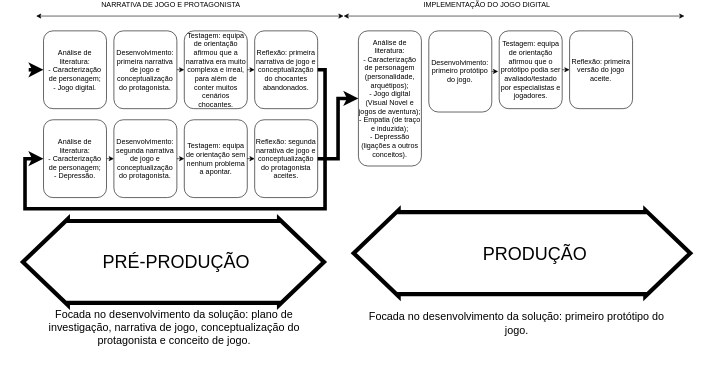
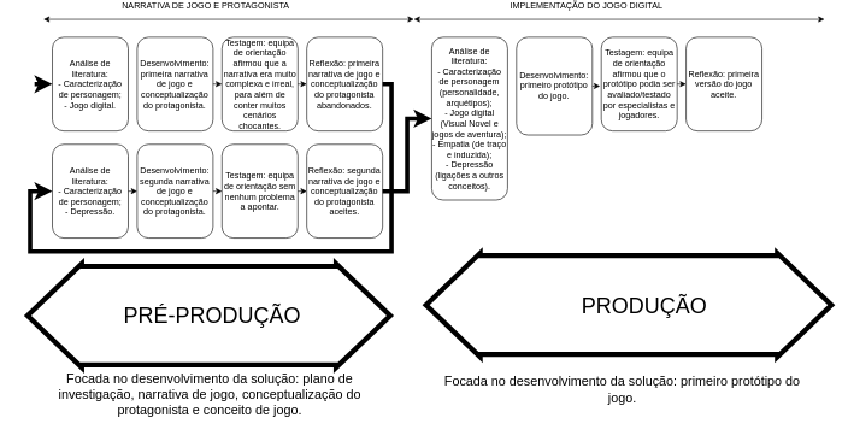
  <mxCell id="0" />
  <mxCell id="1" parent="0" />
  <mxCell id="2" value="" style="group" vertex="1" connectable="0" parent="1"><mxGeometry x="20" y="20" width="1140" height="570" as="geometry" /></mxCell>
  <mxCell id="3" value="" style="shape=flexArrow;endArrow=classic;startArrow=classic;html=1;rounded=0;strokeWidth=7;width=130.588;startSize=22.667;endSize=22.667;startWidth=0;endWidth=0;" edge="1" parent="2"><mxGeometry width="100" height="100" relative="1" as="geometry"><mxPoint x="14.139" y="409.997" as="sourcePoint" /><mxPoint x="523.191" y="409.997" as="targetPoint" /></mxGeometry></mxCell>
  <mxCell id="4" value="&lt;font style=&quot;font-size: 30px;&quot;&gt;PRÉ-PRODUÇÃO&lt;/font&gt;" style="edgeLabel;html=1;align=center;verticalAlign=middle;resizable=0;points=[];" vertex="1" connectable="0" parent="3"><mxGeometry x="-0.123" y="-1" relative="1" as="geometry"><mxPoint x="35" y="-1" as="offset" /></mxGeometry></mxCell>
  <mxCell id="5" value="Análise de literatura:&lt;br style=&quot;font-size: 12px;&quot;&gt;- Caracterização de personagem;&lt;br style=&quot;font-size: 12px;&quot;&gt;- Jogo digital.&lt;br style=&quot;font-size: 12px;&quot;&gt;" style="rounded=1;whiteSpace=wrap;html=1;fontSize=12;" vertex="1" parent="2"><mxGeometry x="52.045" y="24.705" width="104.996" height="129.7" as="geometry" /></mxCell>
  <mxCell id="6" style="edgeStyle=orthogonalEdgeStyle;rounded=0;orthogonalLoop=1;jettySize=auto;html=1;exitX=1;exitY=0.5;exitDx=0;exitDy=0;entryX=0;entryY=0.5;entryDx=0;entryDy=0;strokeWidth=6;fontSize=12;" edge="1" parent="2" target="5"><mxGeometry relative="1" as="geometry"><mxPoint x="27.34" y="89.555" as="sourcePoint" /></mxGeometry></mxCell>
  <mxCell id="7" value="Desenvolvimento: primeira narrativa de jogo e conceptualização do protagonista." style="rounded=1;whiteSpace=wrap;html=1;fontSize=12;" vertex="1" parent="2"><mxGeometry x="169.394" y="24.705" width="104.996" height="129.7" as="geometry" /></mxCell>
  <mxCell id="8" value="Testagem: equipa de orientação afirmou que a narrativa era muito complexa e irreal, para além de conter muitos cenários chocantes." style="rounded=1;whiteSpace=wrap;html=1;fontSize=12;" vertex="1" parent="2"><mxGeometry x="286.742" y="24.705" width="104.996" height="129.7" as="geometry" /></mxCell>
  <mxCell id="9" style="edgeStyle=orthogonalEdgeStyle;rounded=0;orthogonalLoop=1;jettySize=auto;html=1;exitX=1;exitY=0.5;exitDx=0;exitDy=0;entryX=0;entryY=0.5;entryDx=0;entryDy=0;fontSize=12;" edge="1" parent="2" source="7" target="8"><mxGeometry relative="1" as="geometry" /></mxCell>
- <mxCell id="10" value="Reflexão: primeira narrativa de jogo e conceptualização do chocantes abandonados." style="rounded=1;whiteSpace=wrap;html=1;fontSize=12;" vertex="1" parent="2"><mxGeometry x="404.091" y="24.705" width="104.996" height="129.7" as="geometry" /></mxCell>
+ <mxCell id="10" value="Reflexão: primeira narrativa de jogo e conceptualização do protagonista abandonados." style="rounded=1;whiteSpace=wrap;html=1;fontSize=12;" vertex="1" parent="2"><mxGeometry x="404.091" y="24.705" width="104.996" height="129.7" as="geometry" /></mxCell>
  <mxCell id="11" style="edgeStyle=orthogonalEdgeStyle;rounded=0;orthogonalLoop=1;jettySize=auto;html=1;exitX=1;exitY=0.5;exitDx=0;exitDy=0;entryX=0;entryY=0.5;entryDx=0;entryDy=0;fontSize=12;" edge="1" parent="2" source="8" target="10"><mxGeometry relative="1" as="geometry" /></mxCell>
  <mxCell id="12" value="" style="endArrow=classic;startArrow=classic;html=1;rounded=0;fontSize=12;" edge="1" parent="2"><mxGeometry width="50" height="50" relative="1" as="geometry"><mxPoint x="39.693" as="sourcePoint" /><mxPoint x="552.32" as="targetPoint" /></mxGeometry></mxCell>
  <mxCell id="13" value="&lt;font style=&quot;font-size: 12px;&quot;&gt;NARRATIVA DE JOGO E PROTAGONISTA&lt;/font&gt;" style="edgeLabel;html=1;align=center;verticalAlign=middle;resizable=0;points=[];fontSize=12;" vertex="1" connectable="0" parent="12"><mxGeometry x="0.26" y="-2" relative="1" as="geometry"><mxPoint x="-99" y="-22" as="offset" /></mxGeometry></mxCell>
  <mxCell id="14" value="Desenvolvimento: segunda narrativa de jogo e conceptualização do protagonista." style="rounded=1;whiteSpace=wrap;html=1;fontSize=12;" vertex="1" parent="2"><mxGeometry x="169.394" y="172.934" width="104.996" height="129.7" as="geometry" /></mxCell>
  <mxCell id="15" value="Testagem: equipa de orientação sem nenhum problema a apontar." style="rounded=1;whiteSpace=wrap;html=1;fontSize=12;" vertex="1" parent="2"><mxGeometry x="286.742" y="172.934" width="104.996" height="129.7" as="geometry" /></mxCell>
  <mxCell id="16" style="edgeStyle=orthogonalEdgeStyle;rounded=0;orthogonalLoop=1;jettySize=auto;html=1;exitX=1;exitY=0.5;exitDx=0;exitDy=0;entryX=0;entryY=0.5;entryDx=0;entryDy=0;fontSize=12;" edge="1" parent="2" source="14" target="15"><mxGeometry relative="1" as="geometry" /></mxCell>
  <mxCell id="17" value="Análise de literatura:&lt;br style=&quot;font-size: 12px;&quot;&gt;- Caracterização de personagem;&lt;br style=&quot;font-size: 12px;&quot;&gt;- Depressão." style="rounded=1;whiteSpace=wrap;html=1;fontSize=12;" vertex="1" parent="2"><mxGeometry x="52.045" y="172.934" width="104.996" height="129.7" as="geometry" /></mxCell>
  <mxCell id="18" style="edgeStyle=orthogonalEdgeStyle;rounded=0;orthogonalLoop=1;jettySize=auto;html=1;exitX=1;exitY=0.5;exitDx=0;exitDy=0;entryX=0;entryY=0.5;entryDx=0;entryDy=0;strokeWidth=6;fontSize=12;" edge="1" parent="2" source="10" target="17"><mxGeometry relative="1" as="geometry"><Array as="points"><mxPoint x="521.439" y="89.555" /><mxPoint x="521.439" y="321.163" /><mxPoint x="21.164" y="321.163" /><mxPoint x="21.164" y="237.784" /></Array></mxGeometry></mxCell>
  <mxCell id="19" style="edgeStyle=orthogonalEdgeStyle;rounded=0;orthogonalLoop=1;jettySize=auto;html=1;exitX=1;exitY=0.5;exitDx=0;exitDy=0;entryX=0;entryY=0.5;entryDx=0;entryDy=0;fontSize=12;" edge="1" parent="2" source="17" target="14"><mxGeometry relative="1" as="geometry" /></mxCell>
  <mxCell id="20" value="Reflexão: segunda narrativa de jogo e conceptualização do protagonista aceites." style="rounded=1;whiteSpace=wrap;html=1;fontSize=12;" vertex="1" parent="2"><mxGeometry x="404.091" y="172.934" width="104.996" height="129.7" as="geometry" /></mxCell>
  <mxCell id="21" style="edgeStyle=orthogonalEdgeStyle;rounded=0;orthogonalLoop=1;jettySize=auto;html=1;exitX=1;exitY=0.5;exitDx=0;exitDy=0;entryX=0;entryY=0.5;entryDx=0;entryDy=0;fontSize=12;" edge="1" parent="2" source="15" target="20"><mxGeometry relative="1" as="geometry" /></mxCell>
  <mxCell id="22" value="" style="endArrow=classic;startArrow=classic;html=1;rounded=0;fontSize=12;" edge="1" parent="2"><mxGeometry width="50" height="50" relative="1" as="geometry"><mxPoint x="552.32" as="sourcePoint" /><mxPoint x="1120.534" as="targetPoint" /></mxGeometry></mxCell>
  <mxCell id="23" value="&lt;font style=&quot;font-size: 12px;&quot;&gt;IMPLEMENTAÇÃO DO JOGO DIGITAL&lt;/font&gt;" style="edgeLabel;html=1;align=center;verticalAlign=middle;resizable=0;points=[];fontSize=12;" vertex="1" connectable="0" parent="22"><mxGeometry x="0.26" y="-2" relative="1" as="geometry"><mxPoint x="-120" y="-22" as="offset" /></mxGeometry></mxCell>
  <mxCell id="24" value="Análise de literatura:&lt;br style=&quot;font-size: 12px;&quot;&gt;- Caracterização de personagem (personalidade, arquétipos);&lt;br style=&quot;font-size: 12px;&quot;&gt;- Jogo digital (Visual Novel e jogos de aventura);&lt;br style=&quot;font-size: 12px;&quot;&gt;- Empatia (de traço e induzida);&lt;br style=&quot;font-size: 12px;&quot;&gt;- Depressão (ligações a outros conceitos)." style="rounded=1;whiteSpace=wrap;html=1;fontSize=12;" vertex="1" parent="2"><mxGeometry x="577.03" y="24.7" width="105" height="225.3" as="geometry" /></mxCell>
  <mxCell id="25" style="edgeStyle=orthogonalEdgeStyle;rounded=0;orthogonalLoop=1;jettySize=auto;html=1;exitX=1;exitY=0.5;exitDx=0;exitDy=0;entryX=0;entryY=0.5;entryDx=0;entryDy=0;strokeWidth=6;fontSize=12;" edge="1" parent="2" source="20" target="24"><mxGeometry relative="1" as="geometry" /></mxCell>
  <mxCell id="26" value="Desenvolvimento: primeiro protótipo do jogo." style="rounded=1;whiteSpace=wrap;html=1;fontSize=12;" vertex="1" parent="2"><mxGeometry x="694.37" y="24.7" width="105" height="135.3" as="geometry" /></mxCell>
  <mxCell id="27" value="Testagem: equipa de orientação afirmou que o protótipo podia ser avaliado/testado por especialistas e jogadores." style="rounded=1;whiteSpace=wrap;html=1;fontSize=12;" vertex="1" parent="2"><mxGeometry x="811.722" y="24.705" width="104.996" height="129.7" as="geometry" /></mxCell>
  <mxCell id="28" style="edgeStyle=orthogonalEdgeStyle;rounded=0;orthogonalLoop=1;jettySize=auto;html=1;exitX=1;exitY=0.5;exitDx=0;exitDy=0;fontSize=12;" edge="1" parent="2" source="26"><mxGeometry relative="1" as="geometry"><mxPoint x="810" y="92" as="targetPoint" /></mxGeometry></mxCell>
  <mxCell id="29" value="Reflexão: primeira versão do jogo aceite." style="rounded=1;whiteSpace=wrap;html=1;fontSize=12;" vertex="1" parent="2"><mxGeometry x="929.071" y="24.705" width="104.996" height="129.7" as="geometry" /></mxCell>
  <mxCell id="30" style="edgeStyle=orthogonalEdgeStyle;rounded=0;orthogonalLoop=1;jettySize=auto;html=1;exitX=1;exitY=0.5;exitDx=0;exitDy=0;entryX=0;entryY=0.5;entryDx=0;entryDy=0;fontSize=12;" edge="1" parent="2" source="27" target="29"><mxGeometry relative="1" as="geometry" /></mxCell>
  <mxCell id="31" value="" style="shape=flexArrow;endArrow=classic;startArrow=classic;html=1;rounded=0;strokeWidth=7;width=130.588;startSize=22.667;endSize=22.667;startWidth=0;endWidth=0;" edge="1" parent="2"><mxGeometry width="100" height="100" relative="1" as="geometry"><mxPoint x="565.61" y="395.277" as="sourcePoint" /><mxPoint x="1133.824" y="395.277" as="targetPoint" /></mxGeometry></mxCell>
  <mxCell id="32" value="&lt;font style=&quot;font-size: 30px;&quot;&gt;PRODUÇÃO&lt;/font&gt;" style="edgeLabel;html=1;align=center;verticalAlign=middle;resizable=0;points=[];" vertex="1" connectable="0" parent="31"><mxGeometry x="-0.123" y="-1" relative="1" as="geometry"><mxPoint x="56" y="-1" as="offset" /></mxGeometry></mxCell>
  <mxCell id="33" value="&lt;font style=&quot;font-size: 18px;&quot;&gt;Focada no desenvolvimento da solução: plano de investigação, narrativa de jogo, conceptualização do protagonista e conceito de jogo.&lt;/font&gt;" style="text;html=1;strokeColor=none;fillColor=none;align=center;verticalAlign=middle;whiteSpace=wrap;rounded=0;" vertex="1" parent="2"><mxGeometry x="20" y="470" width="500" height="100" as="geometry" /></mxCell>
  <mxCell id="34" value="&lt;font style=&quot;font-size: 18px;&quot;&gt;Focada no desenvolvimento da solução: primeiro protótipo do jogo.&lt;/font&gt;" style="text;html=1;strokeColor=none;fillColor=none;align=center;verticalAlign=middle;whiteSpace=wrap;rounded=0;" vertex="1" parent="2"><mxGeometry x="577.03" y="470" width="528.21" height="86.47" as="geometry" /></mxCell>
  <mxCell id="35" value="&lt;font color=&quot;#ffffff&quot;&gt;Text&lt;/font&gt;" style="text;html=1;align=center;verticalAlign=middle;resizable=0;points=[];autosize=1;" vertex="1" parent="34"><mxGeometry x="170.97" y="34" width="50" height="30" as="geometry" /></mxCell>
